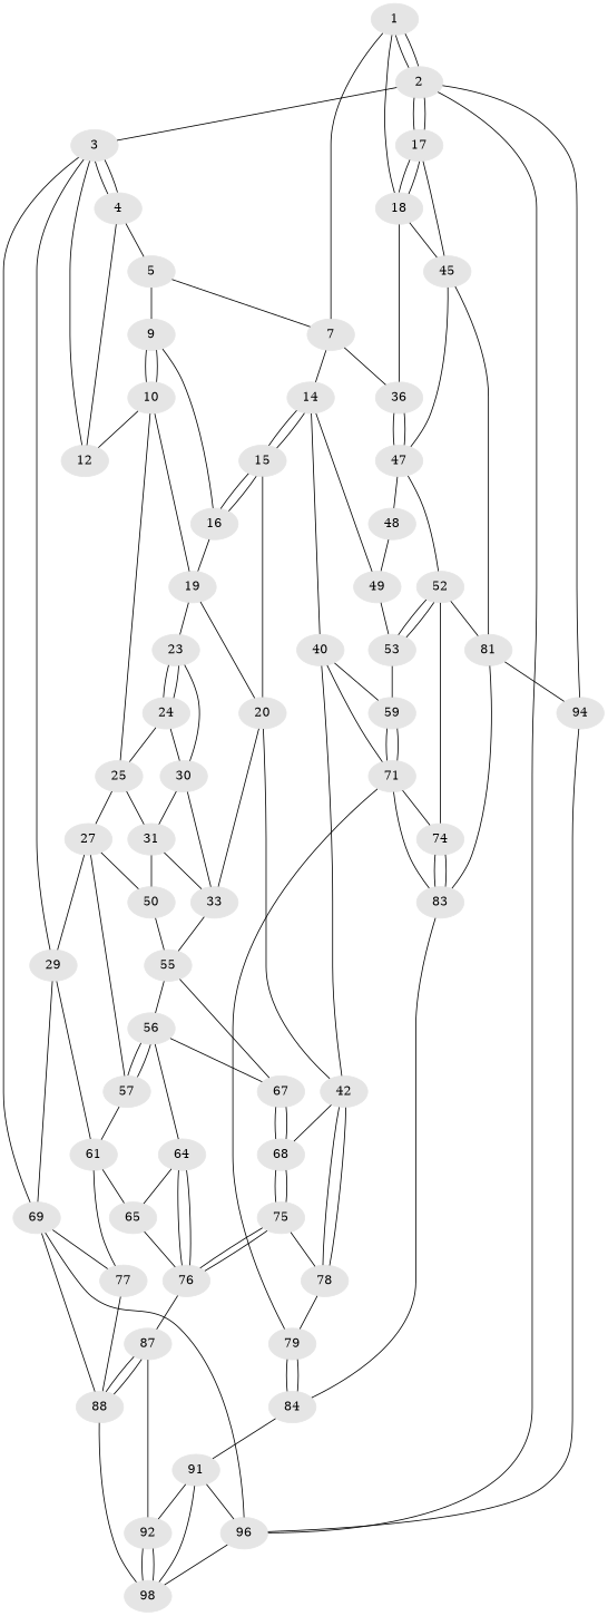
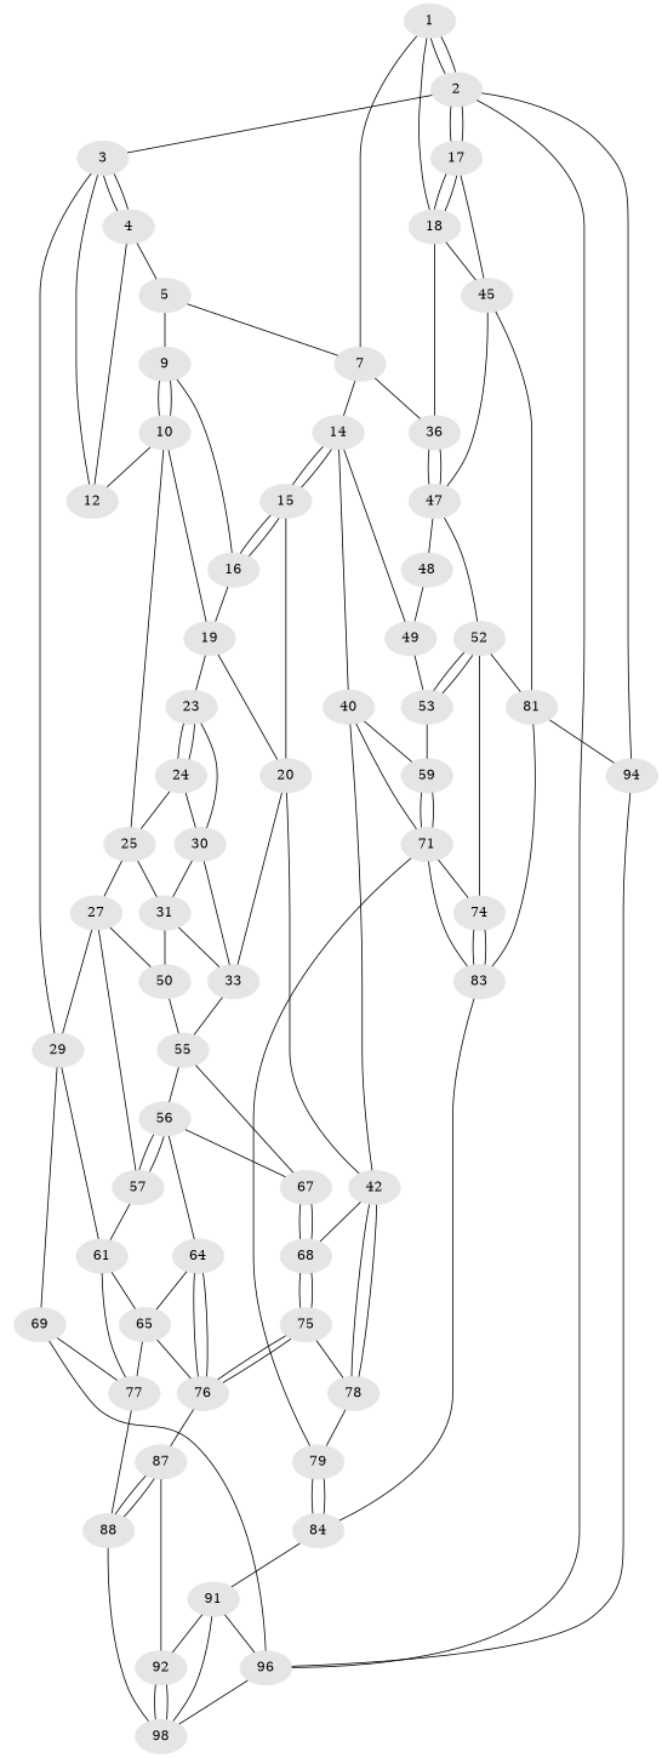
  graph {
    node [color=gray90 style=filled]
    1 [super="+6"]
    2 [super="+93"]
    7 [super="+13"]
    18 [super="+35"]
    3 [super="+22"]
    17 [super="+44"]
    94 [super="+95"]
    96 [super="+101"]
    14 [super="+39"]
    36
    45 [super="+46"]
    4
    12
    29 [super="+62"]
    69 [super="+70"]
    98 [super="+99"]
    5 [super="+8"]
    n18 [label=61 super="+61"]
    77 [super="+89"]
    88 [super="+100"]
    9
    10 [super="+11"]
    16
    15
    40 [super="+41"]
    49 [super="+54"]
    47 [super="+51"]
    19 [super="+21"]
    25 [super="+26"]
    20 [super="+37"]
    23
    27 [super="+28"]
    31 [super="+34"]
    42 [super="+43"]
    59
    71 [super="+72"]
    53
    33 [super="+38"]
    81 [super="+85"]
    24
    30 [super="+32"]
    55 [super="+58"]
    68
    78
    50
    57
    65 [super="+66"]
    56 [super="+63"]
    67
    48
    52 [super="+73"]
    74
    79 [super="+80"]
    75
    83 [super="+86"]
    64
    76 [super="+82"]
    87
    84 [super="+90"]
    92
    91 [super="+97"]
    1 -- 2
    1 -- 2
    1 -- 7
    1 -- 18
    2 -- 3
    2 -- 17 [weight=2]
    2 -- 17
    2 -- 94
    2 -- 96
    7 -- 14
    7 -- 36
    18 -- 36
    18 -- 45
    3 -- 4
    3 -- 4
    3 -- 12
    3 -- 29
-   3 -- 69
    17 -- 18
    17 -- 18
    17 -- 45
    94 -- 96
    96 -- 98
    14 -- 15
    14 -- 15
    14 -- 40
    14 -- 49
    36 -- 47
    36 -- 47
    45 -- 47
    45 -- 81
    4 -- 12
    4 -- 5
    29 -- 69
    29 -- n18
    69 -- 96
    69 -- 77
-   69 -- 88
    5 -- 7
    5 -- 9
    n18 -- 77
    n18 -- 65
    77 -- 88
    88 -- 98
    9 -- 10
    9 -- 10
    9 -- 16
    10 -- 12
    10 -- 19
    10 -- 25
    16 -- 19
    15 -- 16
    15 -- 16
    15 -- 20
    40 -- 42
    40 -- 59
    40 -- 71
    49 -- 53
    47 -- 48
    47 -- 52
    19 -- 20
    19 -- 23
    25 -- 27
    25 -- 31
    20 -- 42
    20 -- 33
    23 -- 24
    23 -- 24
    23 -- 30
    27 -- 29
    27 -- 50
    27 -- 57
    31 -- 33
    31 -- 50
    42 -- 68
    42 -- 78
    42 -- 78
    59 -- 71
    59 -- 71
    71 -- 74
    71 -- 79
    53 -- 59
    33 -- 55
    81 -- 94
    81 -- 83
    24 -- 25
    24 -- 30
    30 -- 31
    30 -- 33
    55 -- 56
    55 -- 67
    68 -- 75
    68 -- 75
    78 -- 79
    50 -- 55
    57 -- n18
+   65 -- 77
    65 -- 76
    56 -- 57
    56 -- 57
    56 -- 67
    56 -- 64
    67 -- 68
    67 -- 68
    48 -- 49 [weight=2]
    52 -- 53
    52 -- 53
    52 -- 81
    52 -- 74
    74 -- 83
    74 -- 83
    79 -- 84 [weight=2]
    79 -- 84
    75 -- 78
    75 -- 76
    75 -- 76
    83 -- 71
    83 -- 84
    64 -- 65
    64 -- 76
    64 -- 76
    76 -- 87
    87 -- 88
    87 -- 88
    87 -- 92
    84 -- 91
    92 -- 98
    92 -- 98
    91 -- 96
    91 -- 98
    91 -- 92
  }
